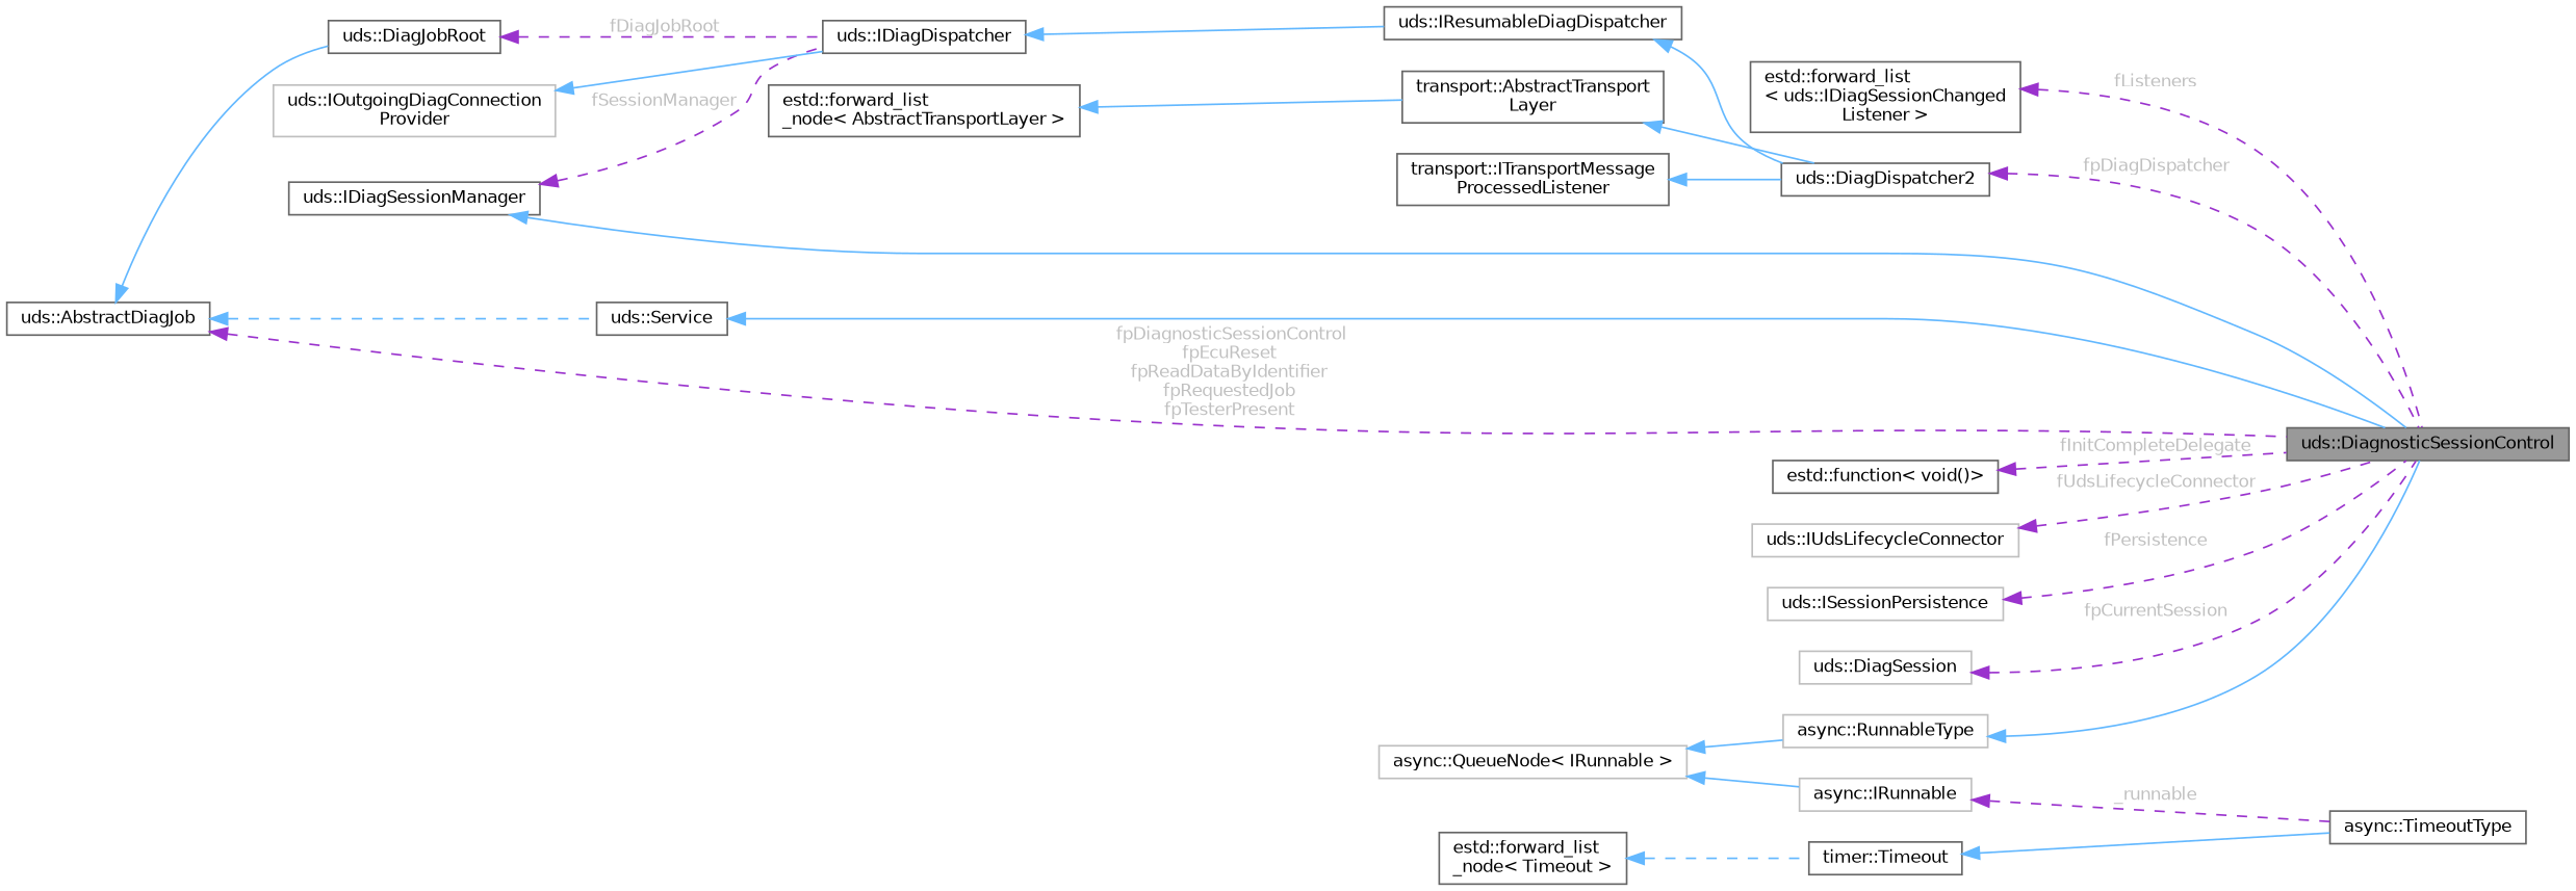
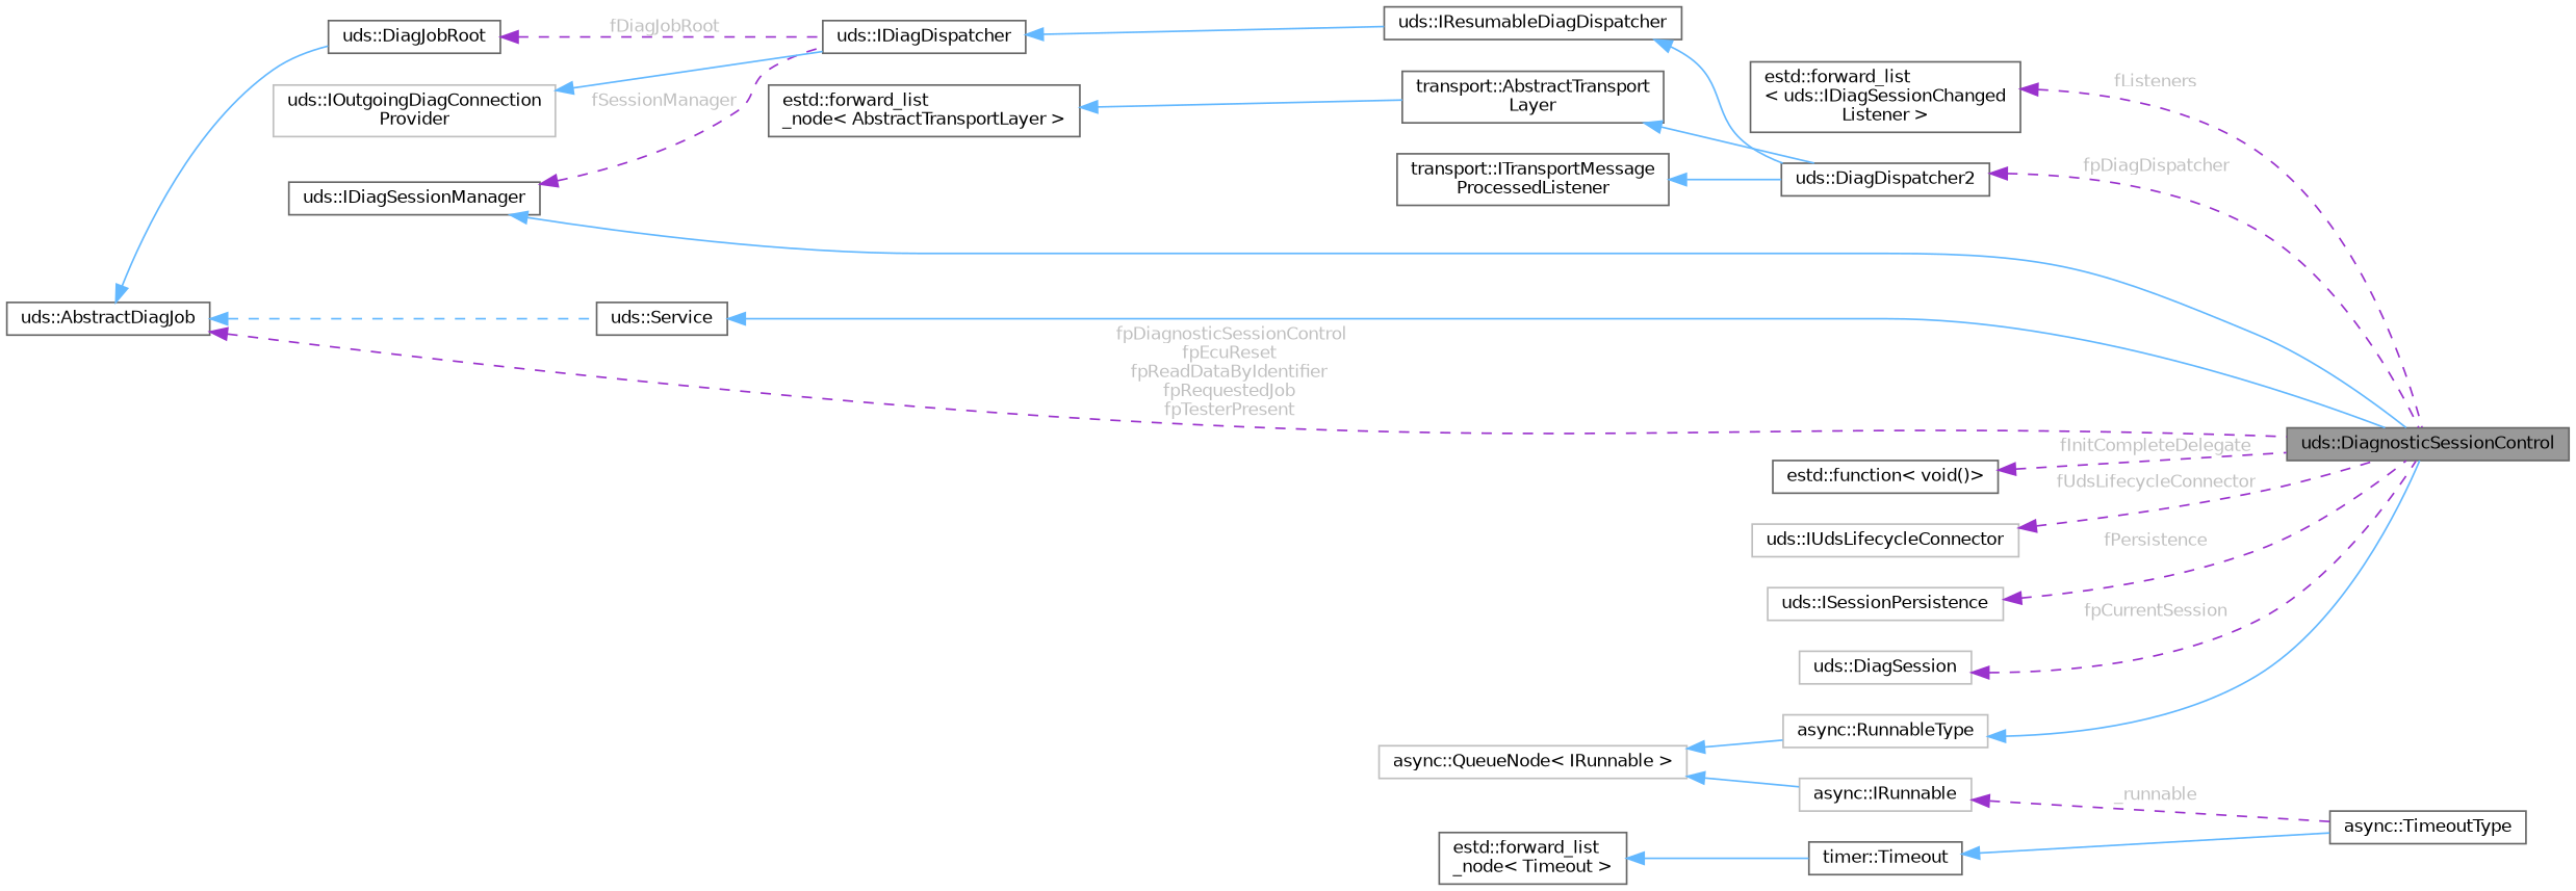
  digraph {
    rankdir=LR
    node [color=gray40 fillcolor=white fontname=Helvetica fontsize=10 shape=box style=filled]
    edge [color=steelblue1 dir=back fontname=Helvetica fontsize=10 labelfontname=Helvetica labelfontsize=10 style=solid]
    n1 [fillcolor=grey60 fontcolor=black height=0.2 label="uds::DiagnosticSessionControl" width=0.4]
    n2 [height=0.2 label="uds::Service" width=0.4]
    n3 [height=0.2 label="uds::AbstractDiagJob" width=0.4]
    n4 [height=0.2 label="uds::DiagJobRoot" width=0.4]
    n5 [height=0.2 label="uds::IDiagDispatcher" width=0.4]
    n6 [height=0.2 label="uds::IDiagSessionManager" width=0.4]
    n7 [height=0.2 label="uds::IResumableDiagDispatcher" width=0.4]
    n8 [color=grey75 height=0.2 label="async::RunnableType" width=0.4]
    n9 [color=grey75 height=0.2 label="async::QueueNode\< IRunnable \>" width=0.4]
    n10 [color=grey75 height=0.2 label="async::IRunnable" width=0.4]
    n11 [height=0.2 label="async::TimeoutType" width=0.4]
    n12 [height=0.2 label="estd::function\< void()\>" width=0.4]
    n13 [color=grey75 height=0.2 label="uds::IUdsLifecycleConnector" width=0.4]
    n14 [color=grey75 height=0.2 label="uds::ISessionPersistence" width=0.4]
    n15 [height=0.2 label="uds::DiagDispatcher2" width=0.4]
    n16 [color=grey75 height=0.2 label="uds::IOutgoingDiagConnection\lProvider" width=0.4]
    n17 [height=0.2 label="transport::AbstractTransport\lLayer" width=0.4]
    n18 [height=0.2 label="estd::forward_list\l_node\< AbstractTransportLayer \>" width=0.4]
    n19 [height=0.2 label="transport::ITransportMessage\lProcessedListener" width=0.4]
    n20 [color=grey75 height=0.2 label="uds::DiagSession" width=0.4]
    n21 [height=0.2 label="timer::Timeout" width=0.4]
    n22 [height=0.2 label="estd::forward_list\l_node\< Timeout \>" width=0.4]
    n23 [height=0.2 label="estd::forward_list\l\< uds::IDiagSessionChanged\lListener \>" width=0.4]
    n2 -> n1
    n3 -> n1 [color=darkorchid3 fontcolor=grey label=" fpDiagnosticSessionControl\nfpEcuReset\nfpReadDataByIdentifier\nfpRequestedJob\nfpTesterPresent" style=dashed]
    n3 -> n2 [style=dashed]
    n3 -> n4
    n4 -> n5 [color=darkorchid3 fontcolor=grey label=" fDiagJobRoot" style=dashed]
    n5 -> n7
    n6 -> n1
    n6 -> n5 [color=darkorchid3 fontcolor=grey label=" fSessionManager" style=dashed]
    n7 -> n15
    n8 -> n1
    n9 -> n8
    n9 -> n10
    n10 -> n11 [color=darkorchid3 fontcolor=grey label=" _runnable" style=dashed]
    n12 -> n1 [color=darkorchid3 fontcolor=grey label=" fInitCompleteDelegate" style=dashed]
    n13 -> n1 [color=darkorchid3 fontcolor=grey label=" fUdsLifecycleConnector" style=dashed]
    n14 -> n1 [color=darkorchid3 fontcolor=grey label=" fPersistence" style=dashed]
    n15 -> n1 [color=darkorchid3 fontcolor=grey label=" fpDiagDispatcher" style=dashed]
    n16 -> n5
    n17 -> n15
    n18 -> n17
    n19 -> n15
    n20 -> n1 [color=darkorchid3 fontcolor=grey label=" fpCurrentSession" style=dashed]
    n21 -> n11
-   n22 -> n21 [style=dashed]
+   n22 -> n21
    n23 -> n1 [color=darkorchid3 fontcolor=grey label=" fListeners" style=dashed]
  }
